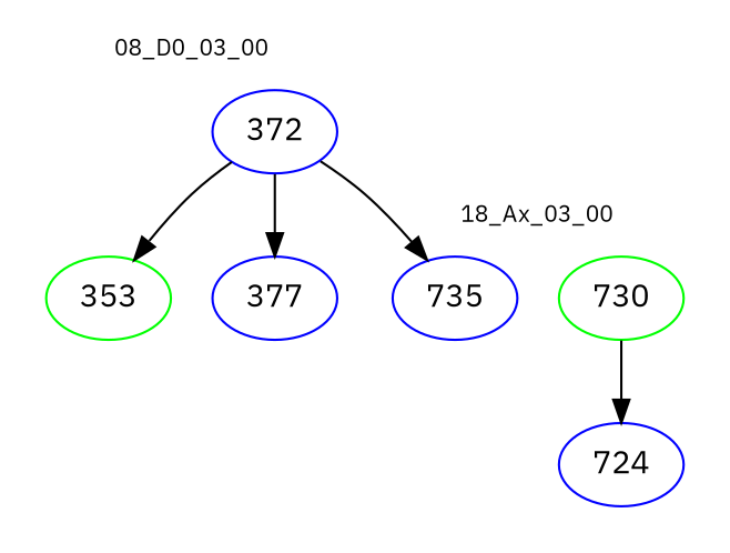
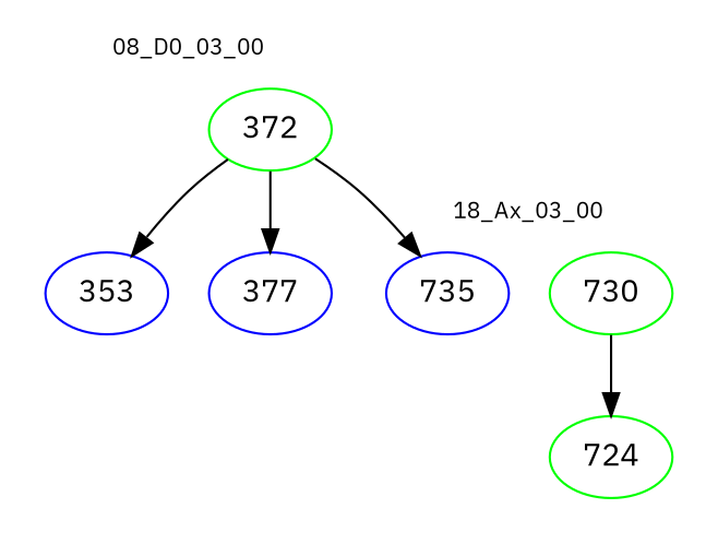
  digraph {
    fontname="IBM Plex Sans"
    node [color=green fontname="IBM Plex Sans"]
    edge [color=black fontname="IBM Plex Sans"]
    n1 [label=730]
-   n2 [color=blue label=724]
+   n2 [label=724]
    n3 [color=blue label=735]
-   n4 [color=blue label=372]
-   n5 [label=353]
+   n4 [label=372]
+   n5 [color=blue label=353]
    n6 [color=blue label=377]
    subgraph cluster_1 {
      color=white
      fontsize=10
      label="18_Ax_03_00"
      n1
      n2
      n3
    }
    subgraph cluster_2 {
      color=white
      fontsize=10
      label="08_D0_03_00"
      n4
      n5
      n6
    }
    n1 -> n2
    n4 -> n3
    n4 -> n5
    n4 -> n6
  }
